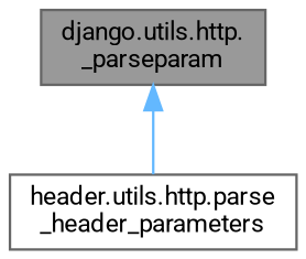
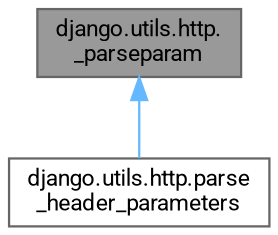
  digraph {
    rankdir=TB
    fontname=Roboto
    node [fontname=Roboto fontsize=10 shape=box style=filled]
    n1 [color=gray40 fillcolor=grey60 fontcolor=black height=0.2 label="django.utils.http.\l_parseparam" width=0.4]
-   n2 [color=grey40 fillcolor=white height=0.2 label="header.utils.http.parse\l_header_parameters" width=0.4]
+   n2 [color=grey40 fillcolor=white height=0.2 label="django.utils.http.parse\l_header_parameters" width=0.4]
    n1 -> n2 [color=steelblue1 dir=back fontname=Roboto fontsize=10 labelfontname=Helvetica labelfontsize=10 style=solid]
  }
